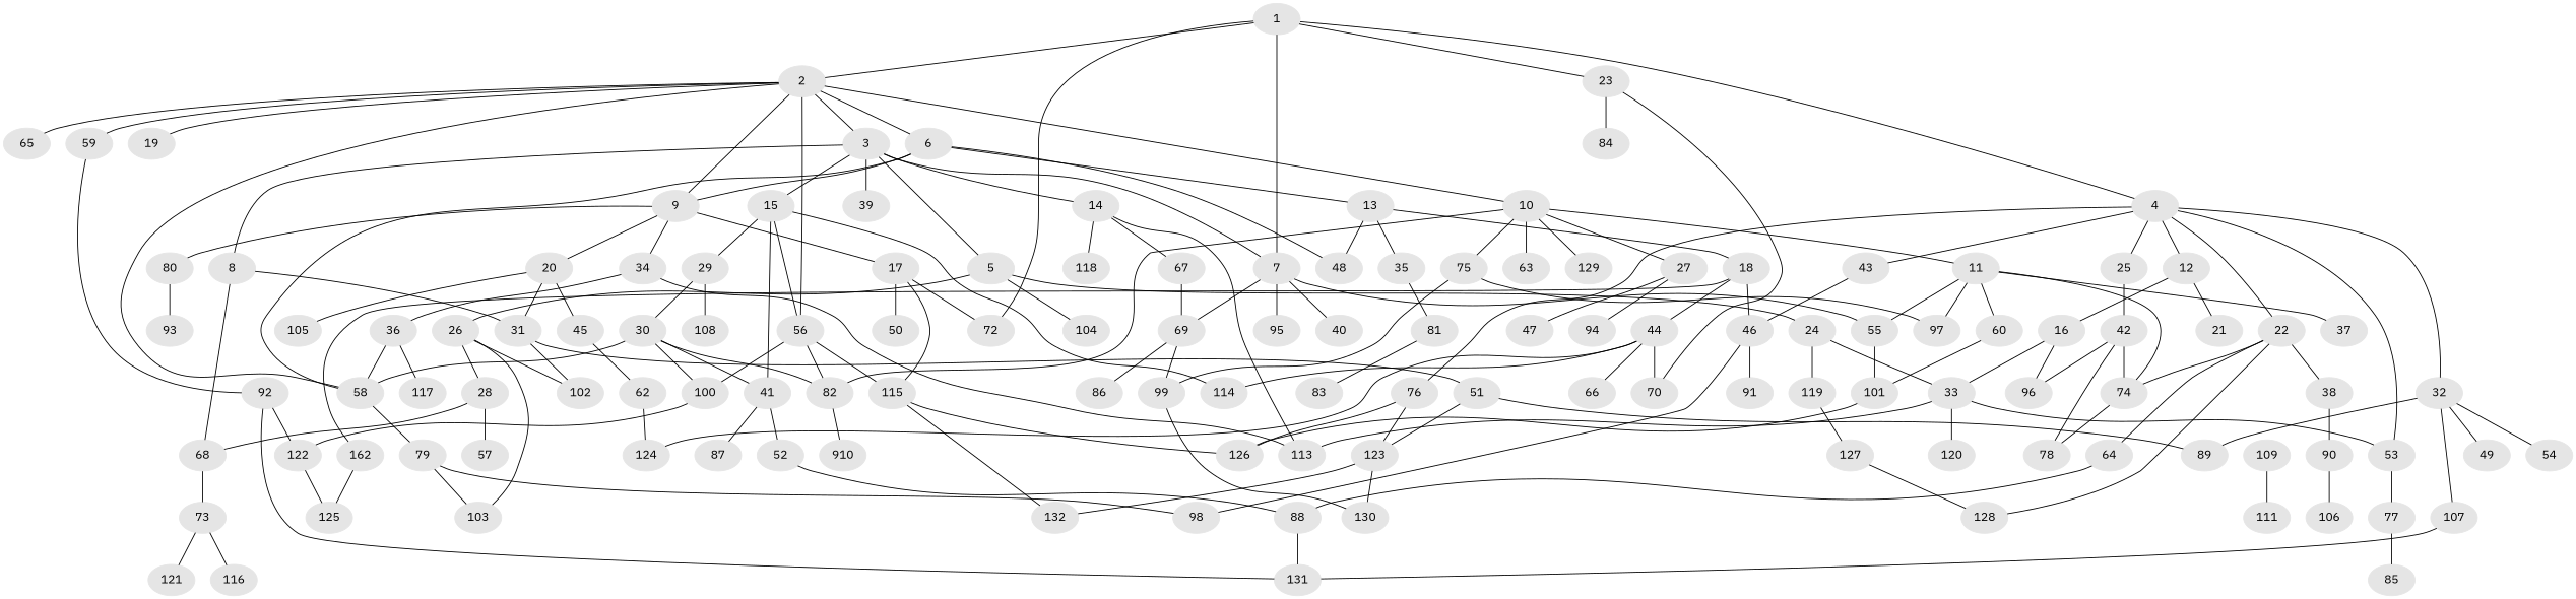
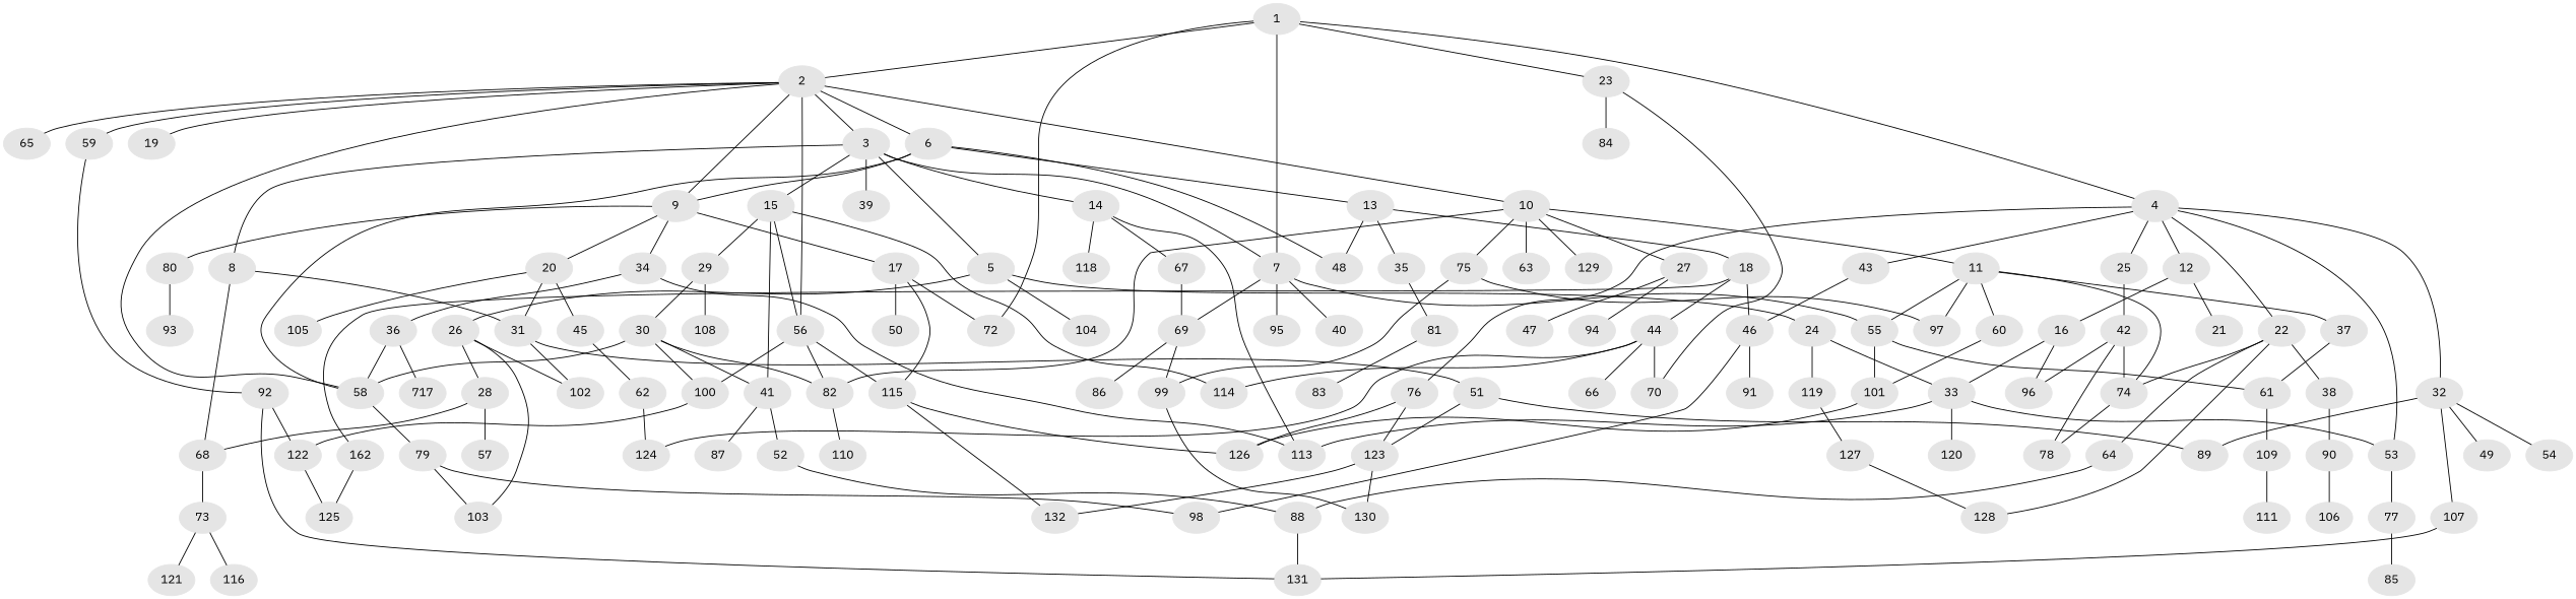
  graph {
    fontname="IBM Plex Sans"
    node [color=gray90 fontname="IBM Plex Sans" style=filled]
    edge [fontname="IBM Plex Sans"]
    1
    2
    4
    7
    23
    72
    3
    6
    9
    10
    19
    56
    58
    59
    65
    12
    22
    25
    32
    43
    53
    76
    40
    55
    69
    95
    70
    84
    5
    8
    14
    15
    39
    13
    48
    17
    20
    34
    80
    11
    27
    63
    75
    82
    129
    115
    100
    79
    92
    24
    26
    104
    31
    68
    67
    113
    118
    29
    41
    114
    16
    21
    74
    38
    64
    128
    42
    49
    54
    89
    107
    46
    77
    123
    126
    33
    119
    28
    102
    103
    18
    35
+   61
    101
    86
    99
    51
    73
    50
    45
    105
    36
    93
    37
    60
    97
    47
    94
-   110 [label=910]
+   110
    78
    96
    44
    n103 [label=162]
    81
    30
    108
    52
    87
    120
    132
    66
    124
    91
    98
    125
    62
    90
    88
    127
    57
    122
    131
-   117
+   117 [label=717]
    83
    109
    106
    130
    85
    111
    116
    121
    1 -- 2
    1 -- 4
    1 -- 7
    1 -- 23
    1 -- 72
    2 -- 3
    2 -- 6
    2 -- 9
    2 -- 10
    2 -- 19
    2 -- 56
    2 -- 58
    2 -- 59
    2 -- 65
    4 -- 12
    4 -- 22
    4 -- 25
    4 -- 32
    4 -- 43
    4 -- 53
    4 -- 76
    7 -- 40
    7 -- 55
    7 -- 69
    7 -- 95
    23 -- 70
    23 -- 84
    3 -- 7
    3 -- 5
    3 -- 8
    3 -- 14
    3 -- 15
    3 -- 39
    6 -- 9
    6 -- 58
    6 -- 13
    6 -- 48
    9 -- 17
    9 -- 20
    9 -- 34
    9 -- 80
    10 -- 11
    10 -- 27
    10 -- 63
    10 -- 75
    10 -- 82
    10 -- 129
    56 -- 82
    56 -- 115
    56 -- 100
    58 -- 79
    59 -- 92
    12 -- 16
    12 -- 21
    22 -- 74
    22 -- 38
    22 -- 64
    22 -- 128
    25 -- 42
    32 -- 49
    32 -- 54
    32 -- 89
    32 -- 107
    43 -- 46
    53 -- 77
    76 -- 123
    76 -- 126
+   55 -- 61
    55 -- 101
    69 -- 86
    69 -- 99
    5 -- 24
    5 -- 26
    5 -- 104
    8 -- 31
    8 -- 68
    14 -- 67
    14 -- 113
    14 -- 118
    15 -- 56
    15 -- 29
    15 -- 41
    15 -- 114
    13 -- 48
    13 -- 18
    13 -- 35
    17 -- 72
    17 -- 115
    17 -- 50
    20 -- 31
    20 -- 45
    20 -- 105
    34 -- 113
    34 -- 36
    80 -- 93
    11 -- 55
    11 -- 74
    11 -- 37
    11 -- 60
    11 -- 97
    27 -- 47
    27 -- 94
    75 -- 99
    75 -- 97
    82 -- 110
    115 -- 126
    115 -- 132
    100 -- 122
    79 -- 103
    79 -- 98
    92 -- 122
    92 -- 131
    24 -- 33
    24 -- 119
    26 -- 28
    26 -- 102
    26 -- 103
    31 -- 102
    31 -- 51
    68 -- 73
    67 -- 69
    29 -- 30
    29 -- 108
    41 -- 52
    41 -- 87
    16 -- 33
    16 -- 96
    74 -- 78
    38 -- 90
    64 -- 88
    42 -- 74
    42 -- 78
    42 -- 96
    107 -- 131
    46 -- 91
    46 -- 98
    77 -- 85
    123 -- 132
    123 -- 130
    33 -- 53
    33 -- 113
    33 -- 120
    119 -- 127
    28 -- 68
    28 -- 57
    18 -- 46
    18 -- 44
    18 -- n103
    35 -- 81
+   61 -- 109
    101 -- 126
    99 -- 130
    51 -- 89
    51 -- 123
    73 -- 116
    73 -- 121
    45 -- 62
    36 -- 58
    36 -- 117
+   37 -- 61
    60 -- 101
    44 -- 70
    44 -- 114
    44 -- 66
    44 -- 124
    n103 -- 125
    81 -- 83
    30 -- 58
    30 -- 82
    30 -- 100
    30 -- 41
    52 -- 88
    62 -- 124
    90 -- 106
    88 -- 131
    127 -- 128
    122 -- 125
    109 -- 111
  }
